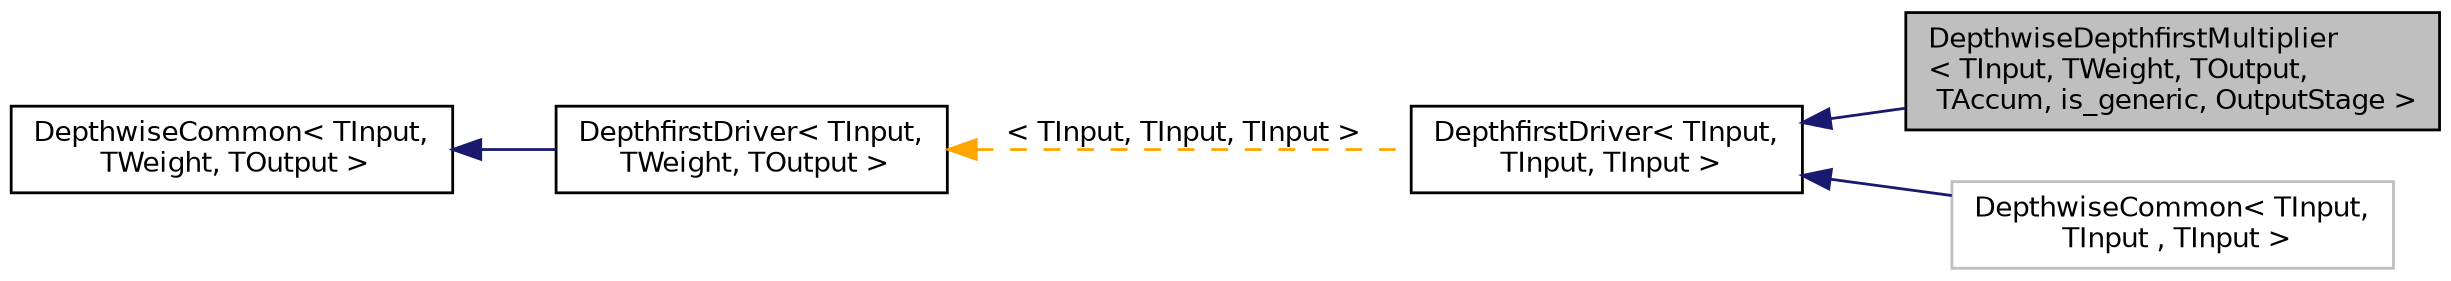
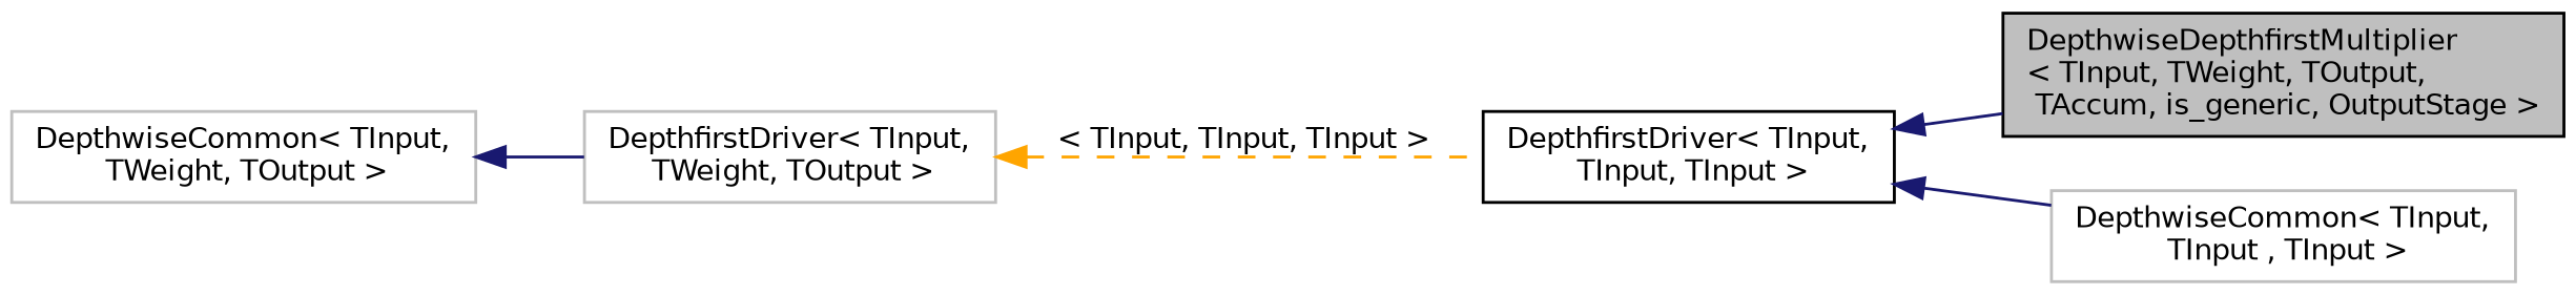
  digraph {
    rankdir=LR
    node [color=black fillcolor=white fontname=Helvetica fontsize=10 shape=record style=filled]
    edge [color=midnightblue dir=back fontname=Helvetica fontsize=10 labelfontname=Helvetica labelfontsize=10 style=solid]
    n1 [fillcolor=grey75 fontcolor=black height=0.2 label="DepthwiseDepthfirstMultiplier\l\< TInput, TWeight, TOutput,\l TAccum, is_generic, OutputStage \>" width=0.4]
    n2 [height=0.2 label="DepthfirstDriver\< TInput,\l TInput, TInput \>" width=0.4]
    n3 [color=grey75 height=0.2 label="DepthwiseCommon\< TInput,\l TInput , TInput  \>" width=0.4]
-   n4 [height=0.2 label="DepthfirstDriver\< TInput,\l TWeight, TOutput \>" width=0.4]
-   n5 [height=0.2 label="DepthwiseCommon\< TInput,\l TWeight, TOutput \>" width=0.4]
+   n4 [color=grey75 height=0.2 label="DepthfirstDriver\< TInput,\l TWeight, TOutput \>" width=0.4]
+   n5 [color=grey75 height=0.2 label="DepthwiseCommon\< TInput,\l TWeight, TOutput \>" width=0.4]
    n2 -> n1
    n2 -> n3
    n4 -> n2 [color=orange label=" \< TInput, TInput, TInput \>" style=dashed]
    n5 -> n4
  }
